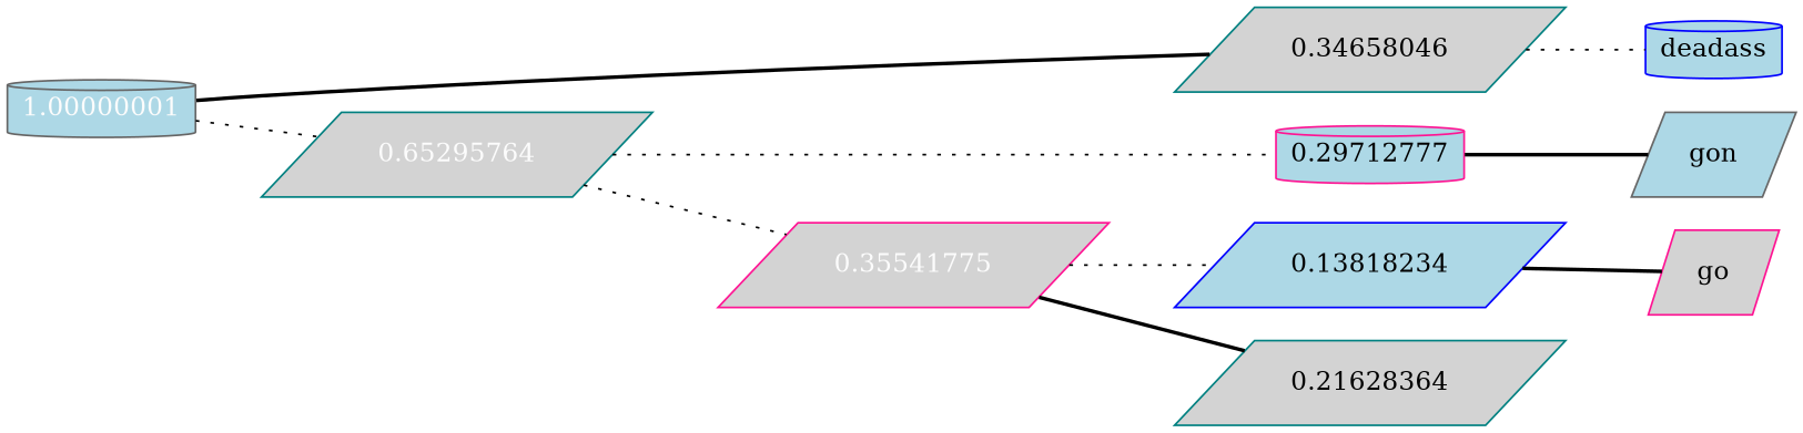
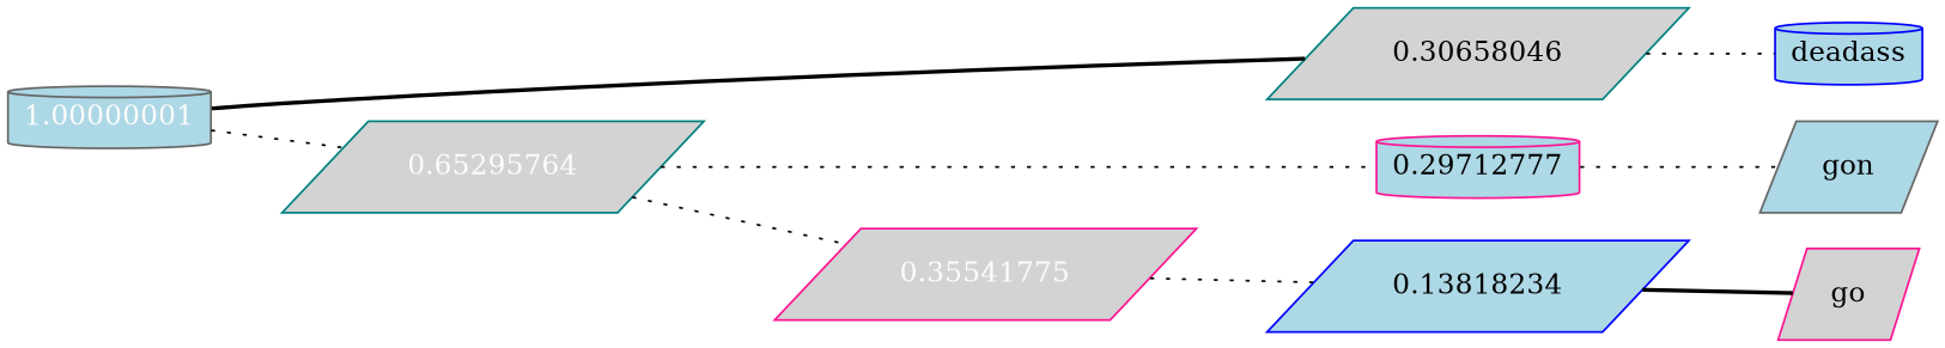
  graph {
    rankdir=LR
    node [color=deeppink fillcolor=lightblue format=png nodesep=0.001 ordering=out overlap_scaling=0.01 ranksep=0.001 shape=parallelogram style=filled fontcolor=black]
    edge [style=dotted]
    n1 [color=blue height=0.15 label=deadass shape=cylinder style="filled,solid" width=0.15 fontcolor=""]
    n2 [color=gray40 height=0.15 label=gon style="filled,solid" width=0.15 fontcolor=""]
    n3 [fillcolor=lightgrey height=0.15 label=go style="filled,solid" width=0.15 fontcolor=""]
-   n4 [color=teal fillcolor=lightgrey height=0.15 label=0.34658046 width=0.15]
+   n4 [color=teal fillcolor=lightgrey height=0.15 label=0.30658046 width=0.15]
    n5 [height=0.15 label=0.29712777 shape=cylinder width=0.15]
    n6 [color=blue height=0.15 label=0.13818234 width=0.15]
-   n7 [color=teal fillcolor=lightgrey height=0.15 label=0.21628364 width=0.15]
    n8 [color=gray40 fontcolor=grey99 height=0.15 label=1.00000001 shape=cylinder width=0.15]
    n9 [color=teal fillcolor=lightgrey fontcolor=grey99 height=0.15 label=0.65295764 width=0.15]
    n10 [fillcolor=lightgrey fontcolor=grey99 height=0.15 label=0.35541775 width=0.15]
    subgraph sub_1 {
      rank=same
      n1
      n2
      n3
    }
    subgraph sub_2 {
      rank=same
      n4
      n5
      n6
-     n7
    }
    n4 -- n1
-   n5 -- n2 [style=bold]
+   n5 -- n2
    n6 -- n3 [style=bold]
    n8 -- n4 [style=bold]
    n8 -- n9
    n9 -- n5
    n9 -- n10
    n10 -- n6
-   n10 -- n7 [style=bold]
  }
